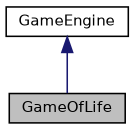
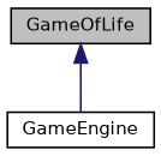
  digraph {
    node [color=black fontname=Helvetica fontsize=10 shape=record style=filled]
    n1 [fillcolor=grey75 fontcolor=black height=0.2 label=GameOfLife width=0.4]
    n2 [fillcolor=white height=0.2 label=GameEngine width=0.4]
-   n2 -> n1 [color=midnightblue dir=back fontname=Helvetica fontsize=10 labelfontname=Helvetica labelfontsize=10 style=solid]
+   n1 -> n2 [color=midnightblue dir=back fontname=Helvetica fontsize=10 labelfontname=Helvetica labelfontsize=10 style=solid]
  }
